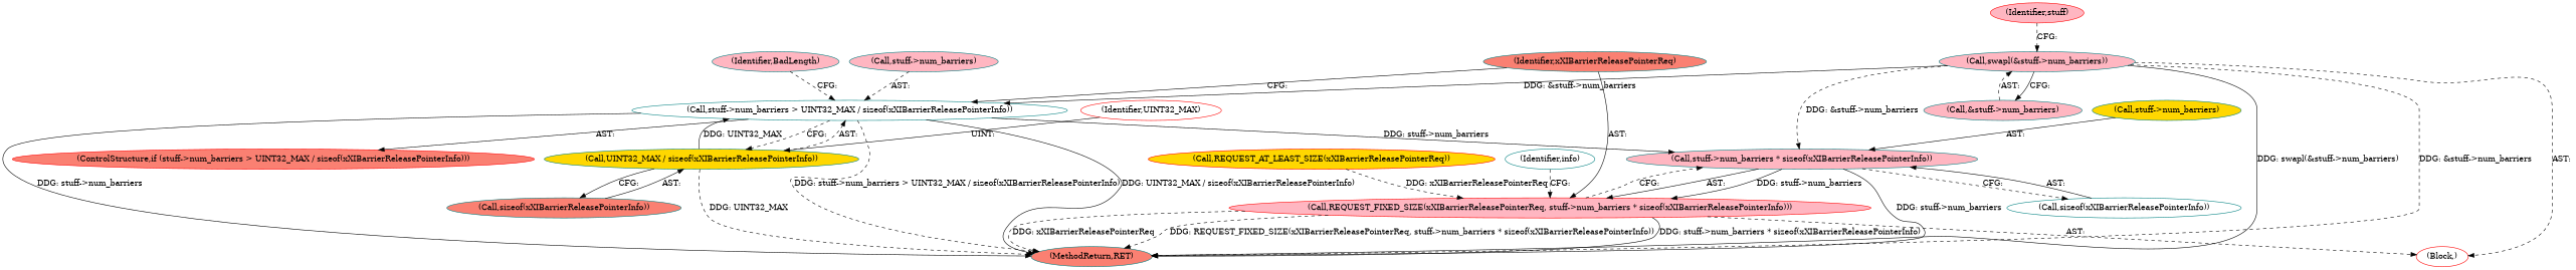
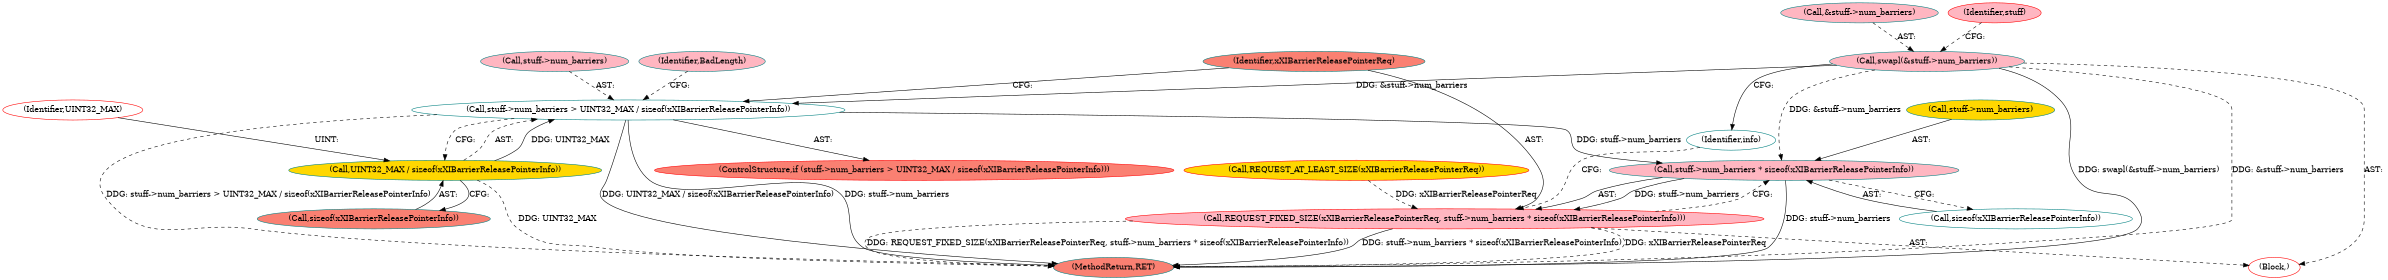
  digraph {
    node [color=teal fillcolor=lightpink style=filled]
    edge [style=solid]
    n1 [label="(Call,stuff->num_barriers * sizeof(xXIBarrierReleasePointerInfo))"]
    n2 [color=red label="(Call,REQUEST_FIXED_SIZE(xXIBarrierReleasePointerReq, stuff->num_barriers * sizeof(xXIBarrierReleasePointerInfo)))"]
    n3 [fillcolor=salmon label="(MethodReturn,RET)"]
    n4 [fillcolor=white label="(Call,sizeof(xXIBarrierReleasePointerInfo))"]
    n5 [color=red fillcolor=white label="(Block,)"]
    n6 [label="(Call,swapl(&stuff->num_barriers))"]
    n7 [fillcolor=white label="(Call,stuff->num_barriers > UINT32_MAX / sizeof(xXIBarrierReleasePointerInfo))"]
    n8 [label="(Call,&stuff->num_barriers)"]
    n9 [fillcolor=gold label="(Call,UINT32_MAX / sizeof(xXIBarrierReleasePointerInfo))"]
    n10 [color=red fillcolor=salmon label="(ControlStructure,if (stuff->num_barriers > UINT32_MAX / sizeof(xXIBarrierReleasePointerInfo)))"]
    n11 [fillcolor=salmon label="(Call,sizeof(xXIBarrierReleasePointerInfo))"]
    n12 [fillcolor=white label="(Identifier,info)"]
    n13 [color=red fillcolor=gold label="(Call,REQUEST_AT_LEAST_SIZE(xXIBarrierReleasePointerReq))"]
    n14 [label="(Call,stuff->num_barriers)"]
    n15 [fillcolor=gold label="(Call,stuff->num_barriers)"]
    n16 [fillcolor=salmon label="(Identifier,xXIBarrierReleasePointerReq)"]
    n17 [color=red fillcolor=white label="(Identifier,UINT32_MAX)"]
    n18 [label="(Identifier,BadLength)"]
    n19 [color=red label="(Identifier,stuff)"]
    n1 -> n2 [label="AST: "]
    n1 -> n2 [label="DDG: stuff->num_barriers"]
    n1 -> n3 [label="DDG: stuff->num_barriers"]
    n1 -> n4 [label="CFG: " style=dashed]
    n2 -> n1 [label="CFG: " style=dashed]
    n2 -> n3 [label="DDG: REQUEST_FIXED_SIZE(xXIBarrierReleasePointerReq, stuff->num_barriers * sizeof(xXIBarrierReleasePointerInfo))" style=dashed]
    n2 -> n3 [label="DDG: stuff->num_barriers * sizeof(xXIBarrierReleasePointerInfo)"]
    n2 -> n3 [label="DDG: xXIBarrierReleasePointerReq" style=dashed]
    n2 -> n5 [label="AST: " style=dashed]
    n4 -> n1 [label="AST: "]
    n6 -> n1 [label="DDG: &stuff->num_barriers" style=dashed]
    n6 -> n3 [label="DDG: swapl(&stuff->num_barriers)"]
    n6 -> n3 [label="DDG: &stuff->num_barriers" style=dashed]
    n6 -> n5 [label="AST: " style=dashed]
    n6 -> n7 [label="DDG: &stuff->num_barriers"]
-   n6 -> n8 [label="CFG: "]
+   n6 -> n12 [label="CFG: "]
    n7 -> n1 [label="DDG: stuff->num_barriers"]
    n7 -> n3 [label="DDG: stuff->num_barriers"]
    n7 -> n3 [label="DDG: stuff->num_barriers > UINT32_MAX / sizeof(xXIBarrierReleasePointerInfo)" style=dashed]
    n7 -> n3 [label="DDG: UINT32_MAX / sizeof(xXIBarrierReleasePointerInfo)"]
    n7 -> n9 [label="CFG: " style=dashed]
    n7 -> n10 [label="AST: "]
    n8 -> n6 [label="AST: " style=dashed]
    n9 -> n3 [label="DDG: UINT32_MAX" style=dashed]
    n9 -> n7 [label="AST: " style=dashed]
    n9 -> n7 [label="DDG: UINT32_MAX"]
    n9 -> n11 [label="CFG: "]
    n11 -> n9 [label="AST: "]
    n12 -> n2 [label="CFG: " style=dashed]
    n13 -> n2 [label="DDG: xXIBarrierReleasePointerReq" style=dashed]
    n14 -> n7 [label="AST: " style=dashed]
    n15 -> n1 [label="AST: "]
    n16 -> n2 [label="AST: "]
    n16 -> n7 [label="CFG: "]
    n17 -> n9 [label="UINT: "]
    n18 -> n7 [label="CFG: " style=dashed]
    n19 -> n6 [label="CFG: " style=dashed]
  }
